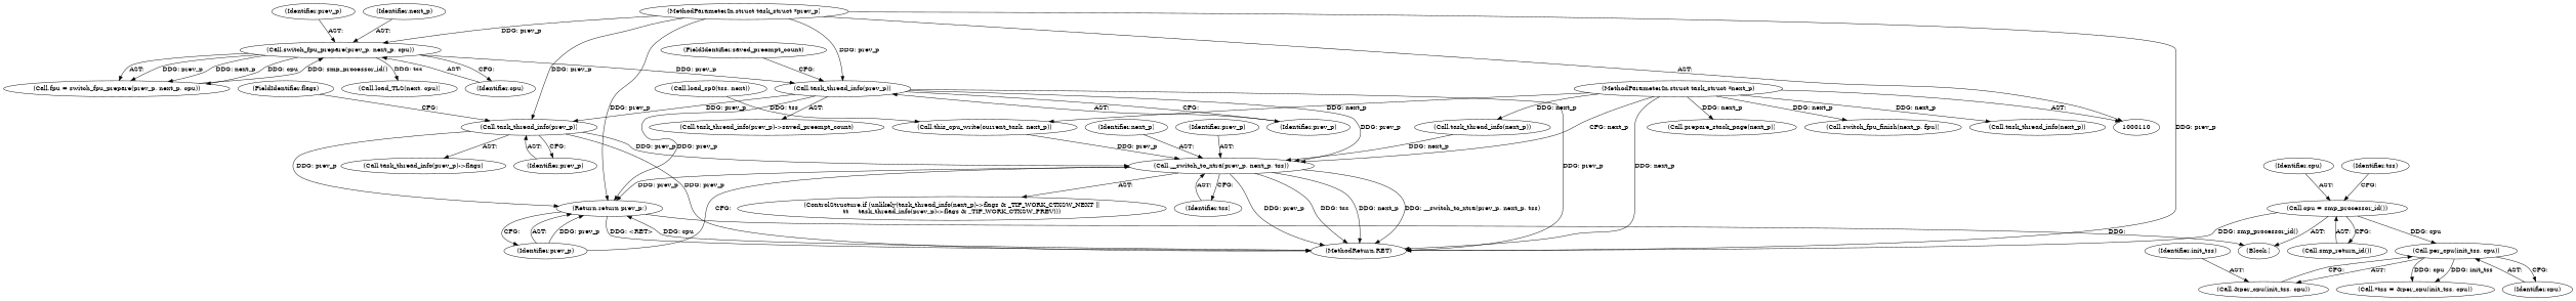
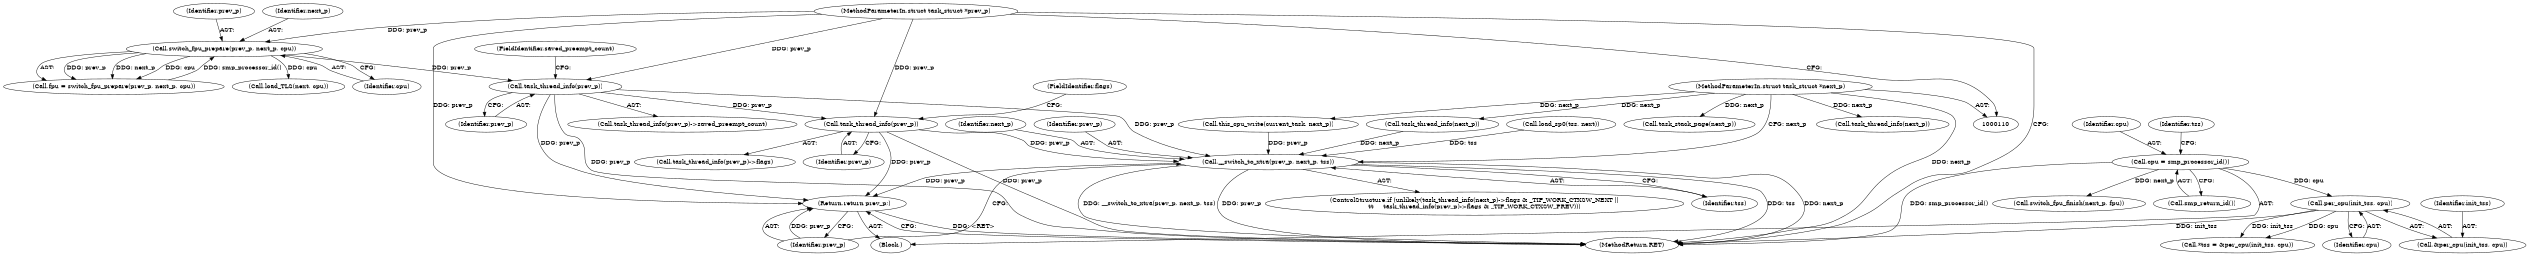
  digraph {
    n1 [label="(Call,task_thread_info(prev_p))"]
    n2 [label="(Call,__switch_to_xtra(prev_p, next_p, tss))"]
    n3 [label="(Return,return prev_p;)"]
    n4 [label="(Call,task_thread_info(prev_p)->flags)"]
    n5 [label="(MethodReturn,RET)"]
    n6 [label="(Identifier,prev_p)"]
    n7 [label="(ControlStructure,if (unlikely(task_thread_info(next_p)->flags & _TIF_WORK_CTXSW_NEXT ||\n\t\t     task_thread_info(prev_p)->flags & _TIF_WORK_CTXSW_PREV)))"]
    n8 [label="(Identifier,tss)"]
    n9 [label="(Block,)"]
    n10 [label="(Identifier,prev_p)"]
    n11 [label="(Call,task_thread_info(prev_p))"]
    n12 [label="(Call,task_thread_info(prev_p)->saved_preempt_count)"]
    n13 [label="(Identifier,prev_p)"]
    n14 [label="(Call,switch_fpu_prepare(prev_p, next_p, cpu))"]
    n15 [label="(Call,fpu = switch_fpu_prepare(prev_p, next_p, cpu))"]
    n16 [label="(Call,load_TLS(next, cpu))"]
    n17 [label="(Identifier,cpu)"]
    n18 [label="(MethodParameterIn,struct task_struct *prev_p)"]
    1000110
    n20 [label="(MethodParameterIn,struct task_struct *next_p)"]
    n21 [label="(Call,this_cpu_write(current_task, next_p))"]
-   n22 [label="(Call,prepare_stack_page(next_p))"]
+   n22 [label="(Call,task_stack_page(next_p))"]
    n23 [label="(Call,task_thread_info(next_p))"]
    n24 [label="(Call,switch_fpu_finish(next_p, fpu))"]
    n25 [label="(Call,task_thread_info(next_p))"]
    n26 [label="(Call,per_cpu(init_tss, cpu))"]
    n27 [label="(Call,&per_cpu(init_tss, cpu))"]
    n28 [label="(Call,*tss = &per_cpu(init_tss, cpu))"]
    n29 [label="(Identifier,cpu)"]
    n30 [label="(Call,cpu = smp_processor_id())"]
    n31 [label="(Call,smp_return_id())"]
    n32 [label="(Identifier,prev_p)"]
    n33 [label="(Identifier,next_p)"]
    n34 [label="(Identifier,init_tss)"]
    n35 [label="(Identifier,cpu)"]
    n36 [label="(Call,load_sp0(tss, next))"]
    n37 [label="(Identifier,next_p)"]
    n38 [label="(Identifier,prev_p)"]
    n39 [label="(FieldIdentifier,saved_preempt_count)"]
    n40 [label="(Identifier,tss)"]
    n41 [label="(FieldIdentifier,flags)"]
    n1 -> n2 [label="DDG: prev_p"]
    n1 -> n3 [label="DDG: prev_p"]
    n1 -> n4 [label="AST: "]
    n1 -> n5 [label="DDG: prev_p"]
    n1 -> n6 [label="CFG: "]
    n2 -> n3 [label="DDG: prev_p"]
    n2 -> n5 [label="DDG: prev_p"]
    n2 -> n5 [label="DDG: tss"]
    n2 -> n5 [label="DDG: next_p"]
    n2 -> n5 [label="DDG: __switch_to_xtra(prev_p, next_p, tss)"]
    n2 -> n7 [label="AST: "]
    n2 -> n8 [label="CFG: "]
    n3 -> n5 [label="DDG: <RET>"]
-   n3 -> n9 [label="DDG: "]
+   n3 -> n9 [label="AST: "]
    n3 -> n10 [label="CFG: "]
-   n5 -> n3 [label="DDG: cpu"]
+   n5 -> n3 [label="CFG: "]
    n6 -> n1 [label="AST: "]
    n8 -> n2 [label="AST: "]
    n10 -> n2 [label="CFG: "]
    n10 -> n3 [label="AST: "]
    n10 -> n3 [label="DDG: prev_p"]
    n11 -> n1 [label="DDG: prev_p"]
    n11 -> n2 [label="DDG: prev_p"]
    n11 -> n3 [label="DDG: prev_p"]
    n11 -> n5 [label="DDG: prev_p"]
    n11 -> n12 [label="AST: "]
    n11 -> n13 [label="CFG: "]
    n13 -> n11 [label="AST: "]
    n14 -> n11 [label="DDG: prev_p"]
    n14 -> n15 [label="AST: "]
    n14 -> n15 [label="DDG: prev_p"]
    n14 -> n15 [label="DDG: next_p"]
    n14 -> n15 [label="DDG: cpu"]
-   n14 -> n16 [label="DDG: tss"]
+   n14 -> n16 [label="DDG: cpu"]
    n14 -> n17 [label="CFG: "]
    n15 -> n14 [label="DDG: smp_processor_id()"]
    n17 -> n14 [label="AST: "]
    n18 -> n1 [label="DDG: prev_p"]
    n18 -> n3 [label="DDG: prev_p"]
-   n18 -> n5 [label="DDG: prev_p"]
+   n18 -> n5 [label="CFG: "]
    n18 -> n11 [label="DDG: prev_p"]
    n18 -> n14 [label="DDG: prev_p"]
-   n18 -> 1000110 [label="AST: "]
+   n18 -> 1000110 [label="CFG: "]
    n20 -> n2 [label="CFG: next_p"]
    n20 -> n5 [label="DDG: next_p"]
    n20 -> 1000110 [label="AST: "]
    n20 -> n21 [label="DDG: next_p"]
    n20 -> n22 [label="DDG: next_p"]
    n20 -> n23 [label="DDG: next_p"]
-   n20 -> n24 [label="DDG: next_p"]
+   n30 -> n24 [label="DDG: next_p"]
    n20 -> n25 [label="DDG: next_p"]
    n21 -> n2 [label="DDG: prev_p"]
    n23 -> n2 [label="DDG: next_p"]
+   n26 -> n5 [label="DDG: init_tss"]
    n26 -> n27 [label="AST: "]
    n26 -> n28 [label="DDG: init_tss"]
    n26 -> n28 [label="DDG: cpu"]
    n26 -> n29 [label="CFG: "]
-   n27 -> n26 [label="CFG: "]
+   n27 -> n26 [label="AST: "]
    n29 -> n26 [label="AST: "]
    n30 -> n5 [label="DDG: smp_processor_id()"]
    n30 -> n9 [label="AST: "]
    n30 -> n26 [label="DDG: cpu"]
    n30 -> n31 [label="CFG: "]
    n31 -> n30 [label="AST: "]
    n32 -> n14 [label="AST: "]
    n33 -> n14 [label="AST: "]
    n34 -> n27 [label="AST: "]
    n35 -> n30 [label="AST: "]
-   n36 -> n21 [label="DDG: tss"]
+   n36 -> n2 [label="DDG: tss"]
    n37 -> n2 [label="AST: "]
    n38 -> n2 [label="AST: "]
    n39 -> n11 [label="CFG: "]
    n40 -> n30 [label="CFG: "]
    n41 -> n1 [label="CFG: "]
  }
